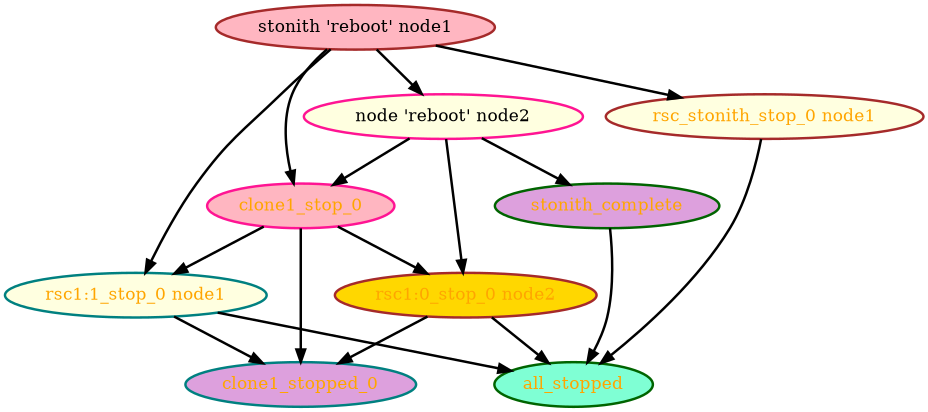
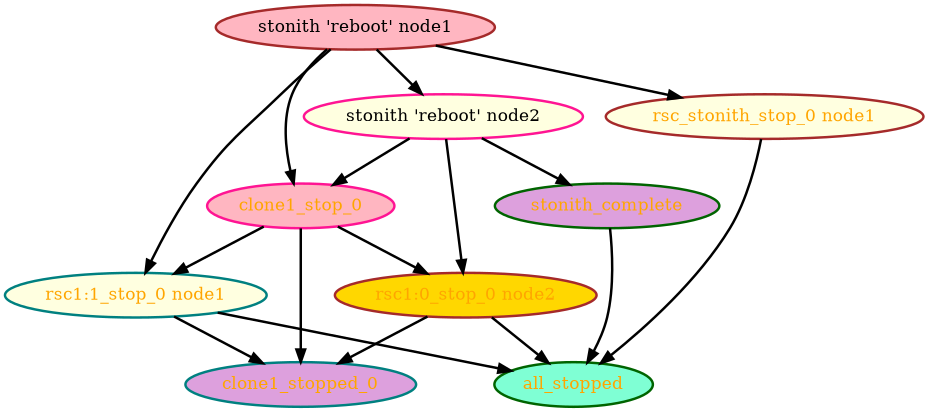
  digraph {
    node [color=brown fontcolor=orange style="bold,filled" fillcolor=lightyellow]
    edge [style=bold]
    all_stopped [color=darkgreen fillcolor=aquamarine]
    clone1_stop_0 [color=deeppink fillcolor=lightpink]
    clone1_stopped_0 [color=teal fillcolor=plum]
    "rsc1:0_stop_0 node2" [fillcolor=gold]
    "rsc1:1_stop_0 node1" [color=teal]
    "rsc_stonith_stop_0 node1"
    "stonith 'reboot' node1" [fontcolor=black fillcolor=lightpink]
-   "stonith 'reboot' node2" [color=deeppink fontcolor=black label="node 'reboot' node2"]
+   "stonith 'reboot' node2" [color=deeppink fontcolor=black]
    stonith_complete [color=darkgreen fillcolor=plum]
    clone1_stop_0 -> clone1_stopped_0
    clone1_stop_0 -> "rsc1:0_stop_0 node2"
    clone1_stop_0 -> "rsc1:1_stop_0 node1"
    "rsc1:0_stop_0 node2" -> all_stopped
    "rsc1:0_stop_0 node2" -> clone1_stopped_0
    "rsc1:1_stop_0 node1" -> all_stopped
    "rsc1:1_stop_0 node1" -> clone1_stopped_0
    "rsc_stonith_stop_0 node1" -> all_stopped
    "stonith 'reboot' node1" -> clone1_stop_0
    "stonith 'reboot' node1" -> "rsc1:1_stop_0 node1"
    "stonith 'reboot' node1" -> "rsc_stonith_stop_0 node1"
    "stonith 'reboot' node1" -> "stonith 'reboot' node2"
    "stonith 'reboot' node2" -> clone1_stop_0
    "stonith 'reboot' node2" -> "rsc1:0_stop_0 node2"
    "stonith 'reboot' node2" -> stonith_complete
    stonith_complete -> all_stopped
  }
